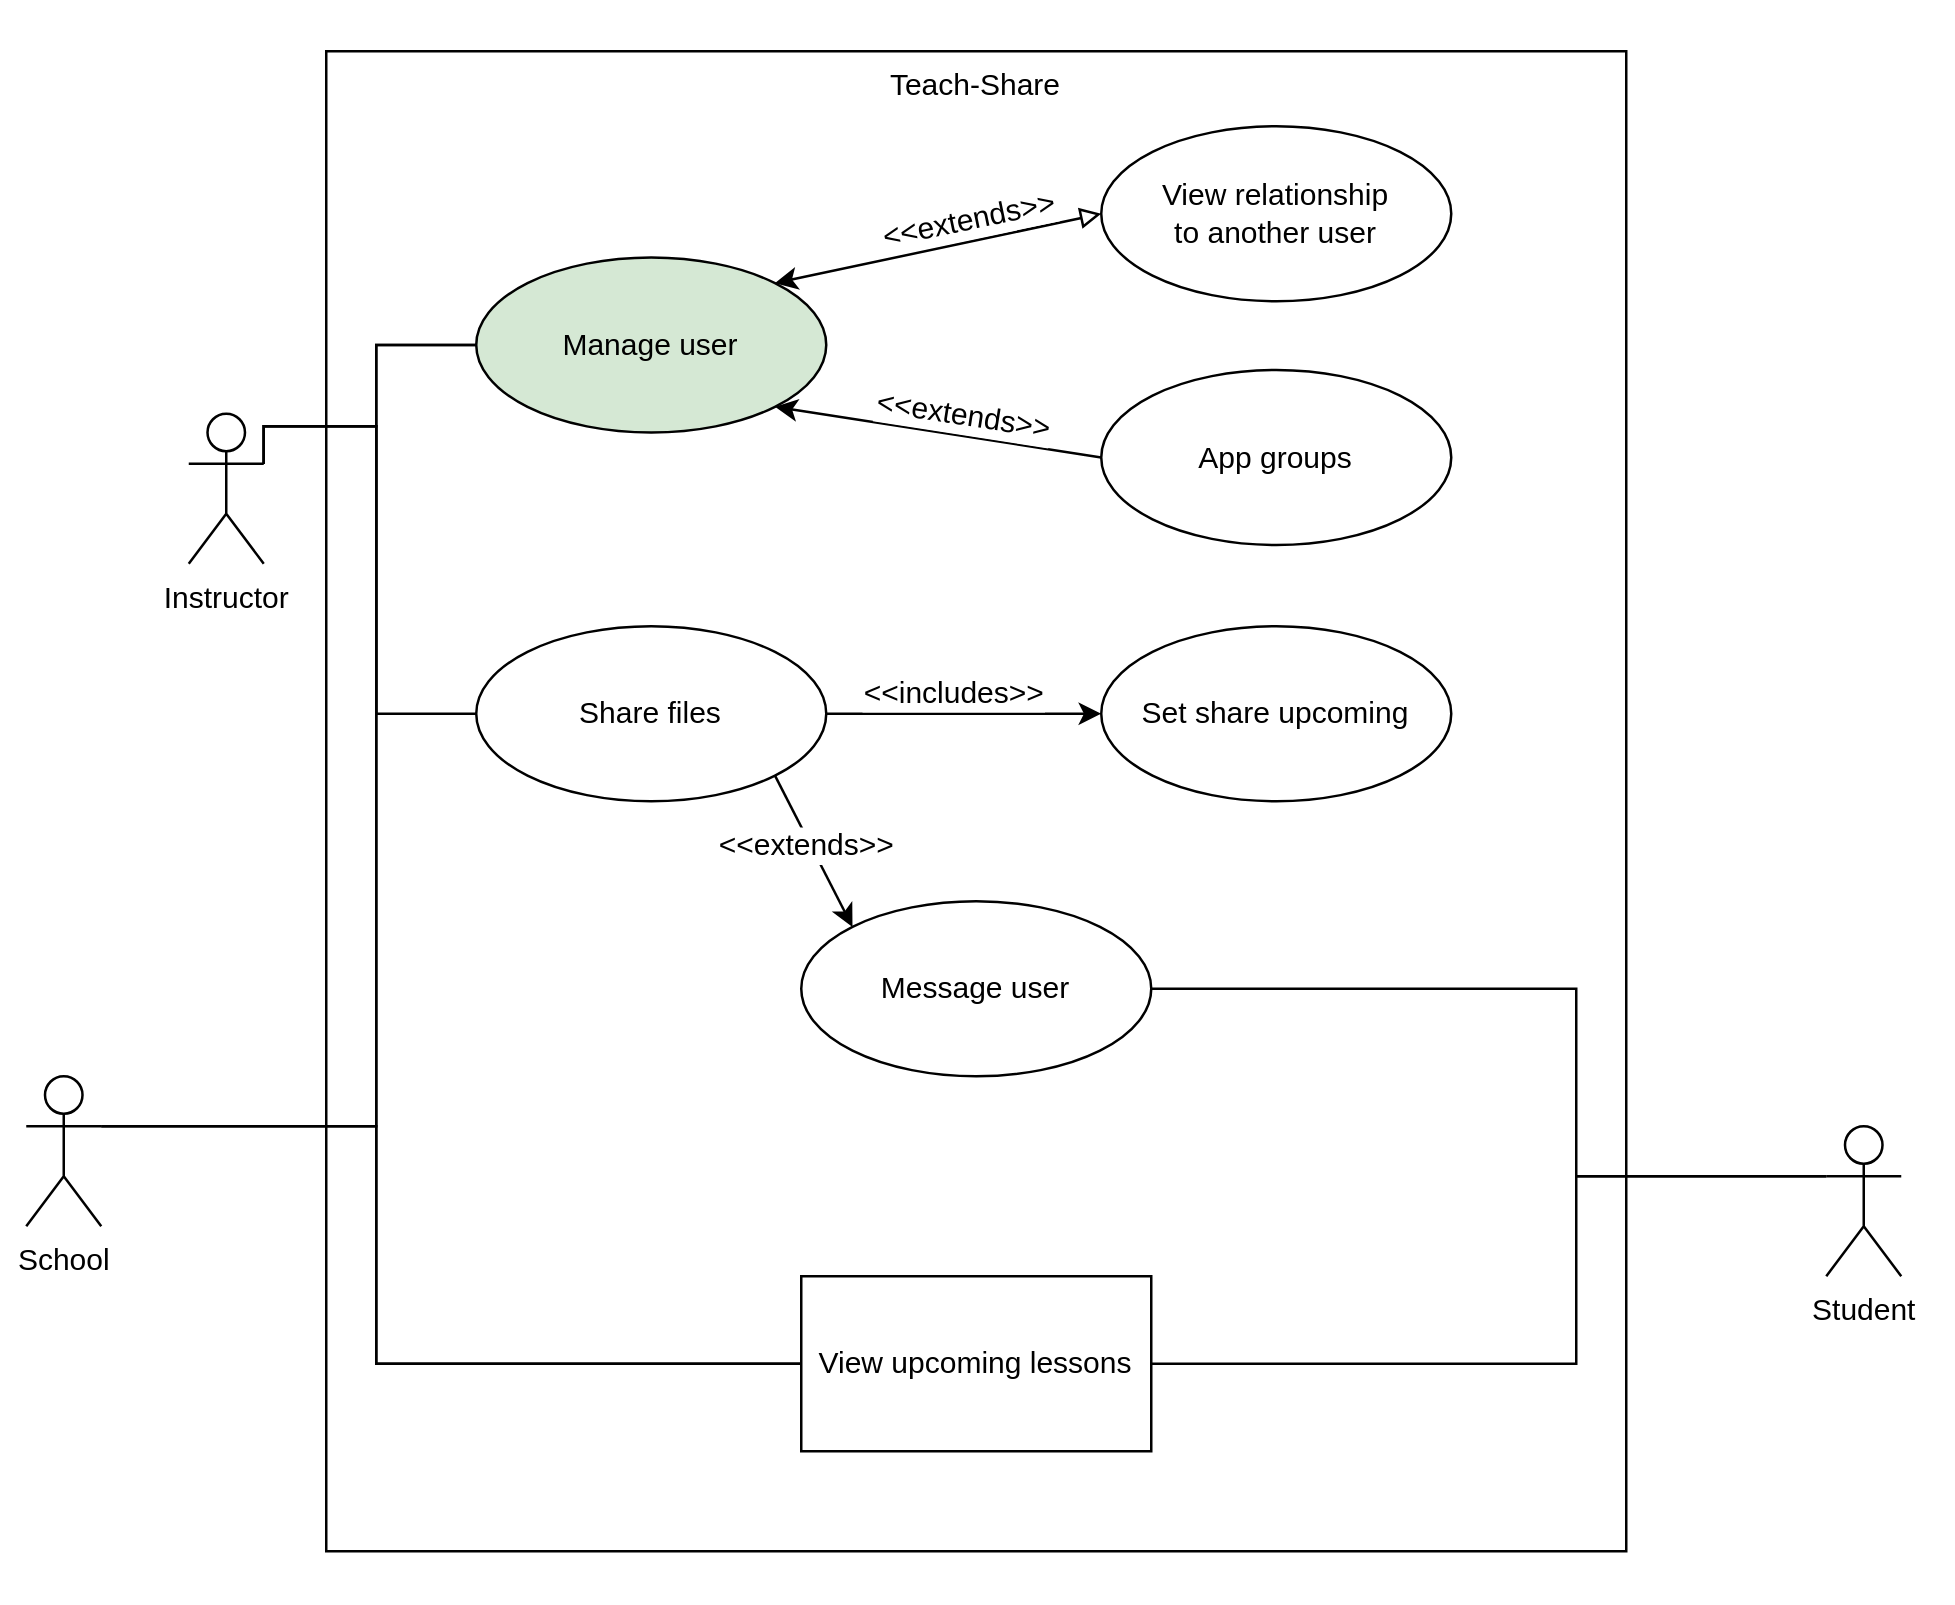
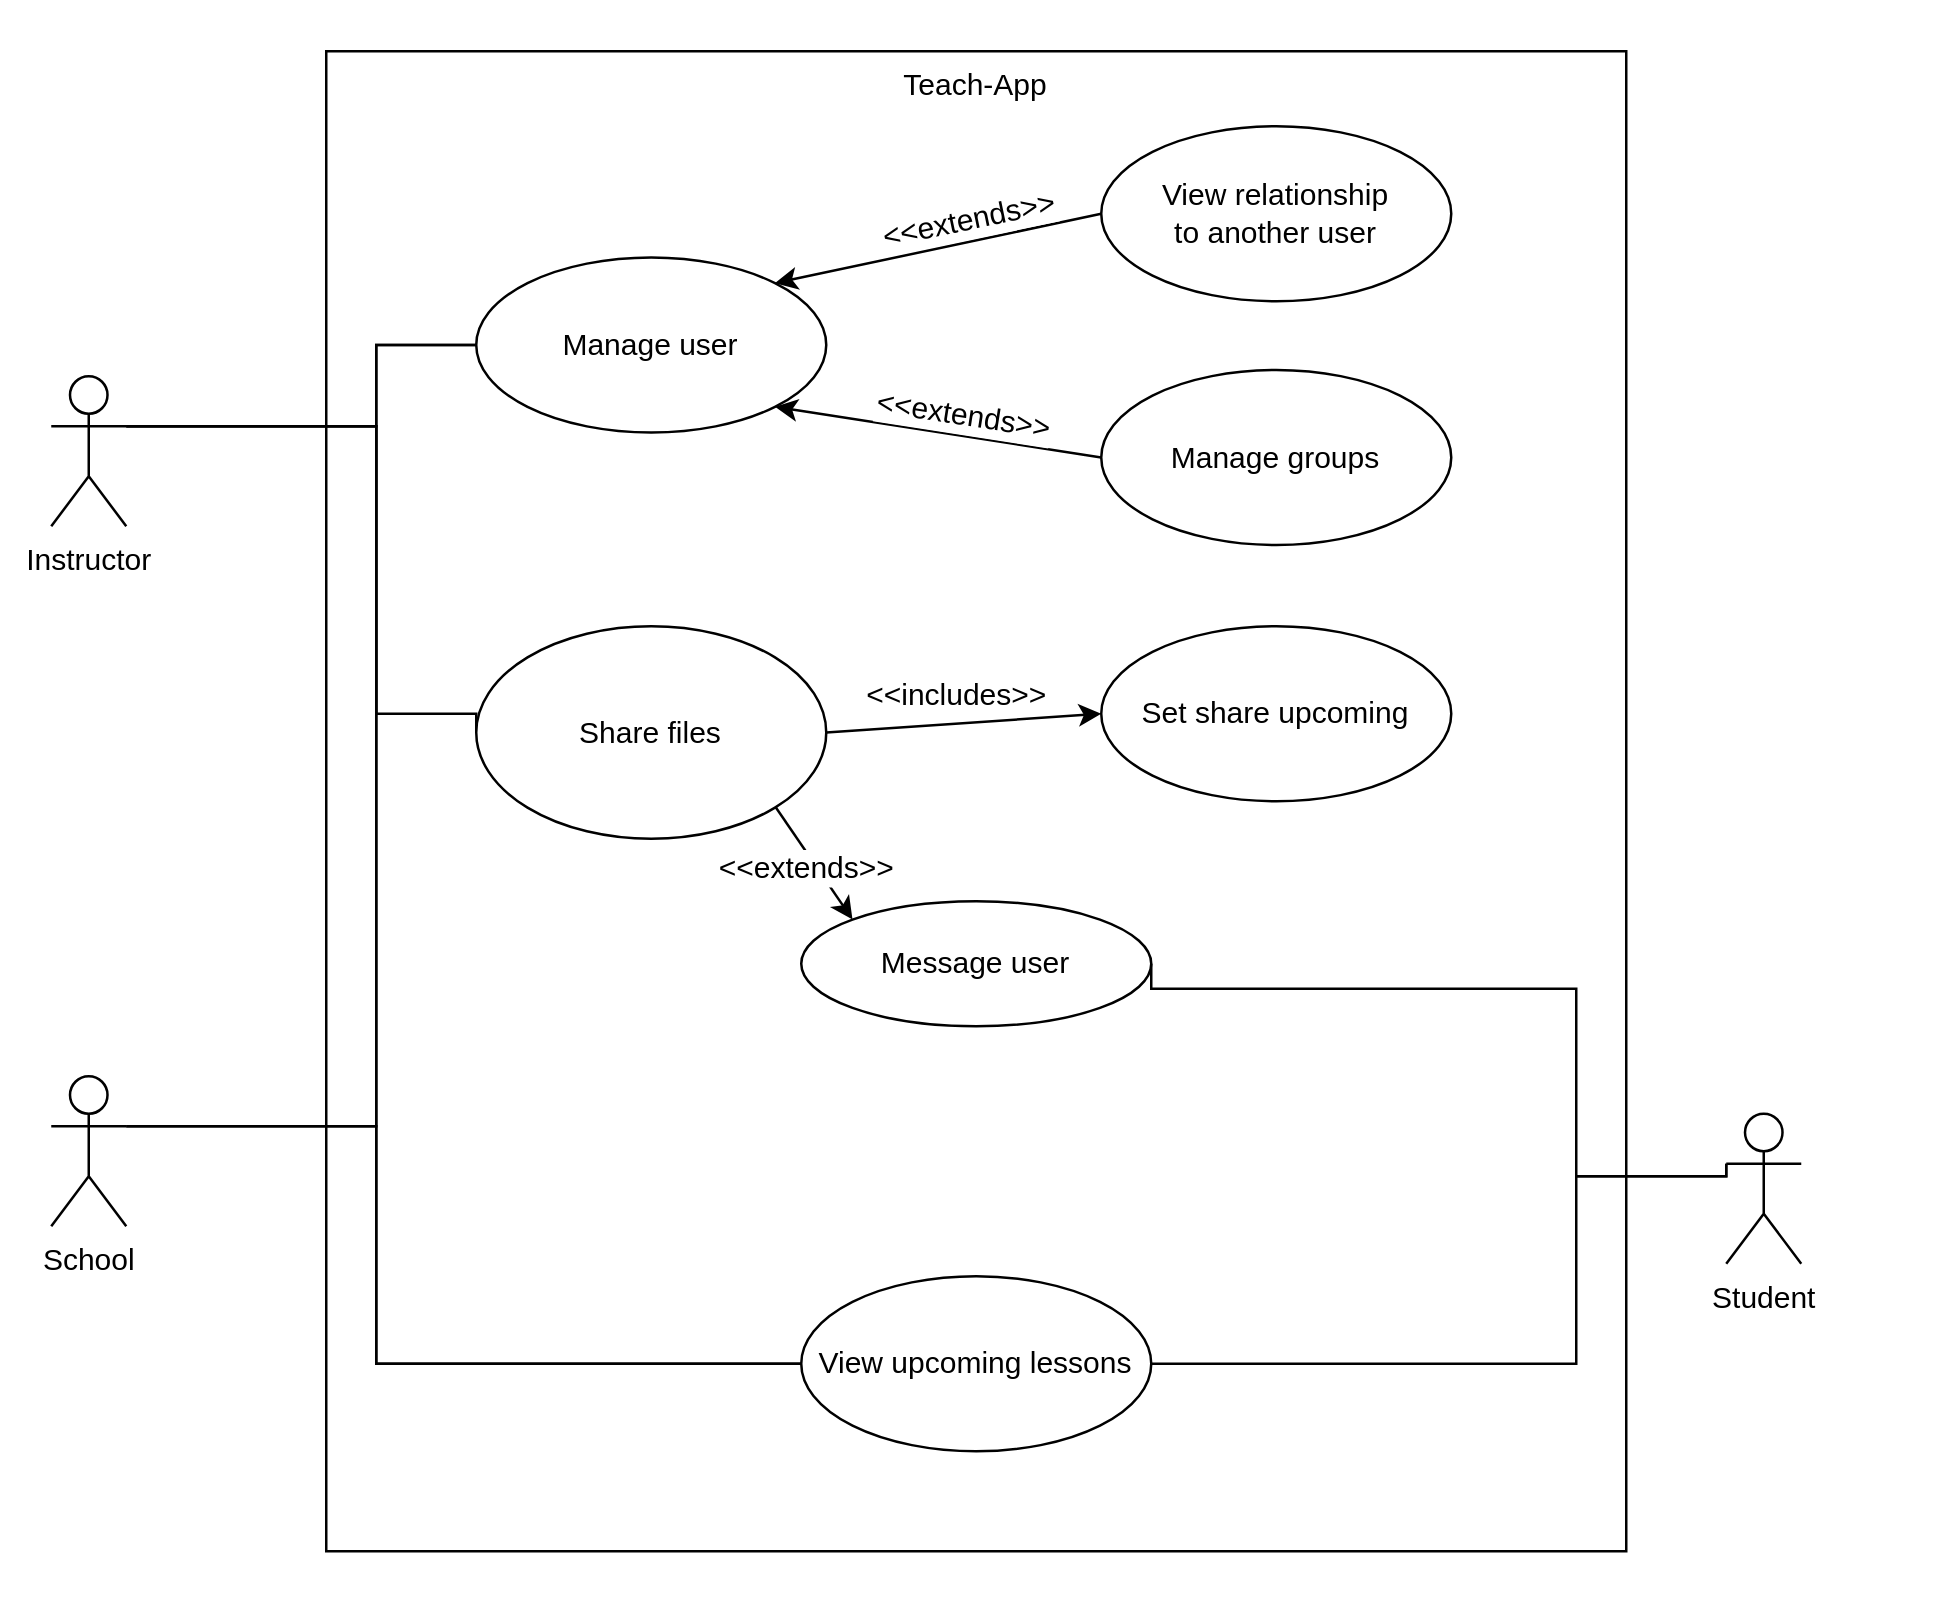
  <mxCell id="0" />
  <mxCell id="1" parent="0" />
- <mxCell id="2" value="Teach-Share" style="whiteSpace=wrap;html=1;labelPosition=center;verticalLabelPosition=middle;align=center;verticalAlign=top;" vertex="1" parent="1"><mxGeometry x="130" y="20" width="520" height="600" as="geometry" /></mxCell>
+ <mxCell id="2" value="Teach-App" style="whiteSpace=wrap;html=1;labelPosition=center;verticalLabelPosition=middle;align=center;verticalAlign=top;" vertex="1" parent="1"><mxGeometry x="130" y="20" width="520" height="600" as="geometry" /></mxCell>
  <mxCell id="3" style="edgeStyle=orthogonalEdgeStyle;rounded=0;orthogonalLoop=1;jettySize=auto;html=1;exitX=1;exitY=0.333;exitDx=0;exitDy=0;exitPerimeter=0;entryX=0;entryY=0.5;entryDx=0;entryDy=0;endArrow=none;endFill=0;" edge="1" parent="1" source="6" target="23"><mxGeometry relative="1" as="geometry"><Array as="points"><mxPoint x="150" y="170" /><mxPoint x="150" y="138" /></Array></mxGeometry></mxCell>
  <mxCell id="4" style="edgeStyle=orthogonalEdgeStyle;rounded=0;orthogonalLoop=1;jettySize=auto;html=1;exitX=1;exitY=0.333;exitDx=0;exitDy=0;exitPerimeter=0;entryX=0;entryY=0.5;entryDx=0;entryDy=0;endArrow=none;endFill=0;" edge="1" parent="1" source="6" target="18"><mxGeometry relative="1" as="geometry"><Array as="points"><mxPoint x="150" y="170" /><mxPoint x="150" y="285" /></Array></mxGeometry></mxCell>
  <mxCell id="5" style="edgeStyle=orthogonalEdgeStyle;rounded=0;orthogonalLoop=1;jettySize=auto;html=1;exitX=1;exitY=0.333;exitDx=0;exitDy=0;exitPerimeter=0;entryX=0;entryY=0.5;entryDx=0;entryDy=0;endArrow=none;endFill=0;" edge="1" parent="1" source="6" target="13"><mxGeometry relative="1" as="geometry"><Array as="points"><mxPoint x="150" y="170" /><mxPoint x="150" y="545" /></Array></mxGeometry></mxCell>
- <mxCell id="6" value="Instructor" style="shape=umlActor;verticalLabelPosition=bottom;labelBackgroundColor=#ffffff;verticalAlign=top;html=1;" vertex="1" parent="1"><mxGeometry x="75" y="165" width="30" height="60" as="geometry" /></mxCell>
+ <mxCell id="6" value="Instructor" style="shape=umlActor;verticalLabelPosition=bottom;labelBackgroundColor=#ffffff;verticalAlign=top;html=1;" vertex="1" parent="1"><mxGeometry x="20" y="150" width="30" height="60" as="geometry" /></mxCell>
  <mxCell id="7" style="edgeStyle=orthogonalEdgeStyle;rounded=0;jumpStyle=none;orthogonalLoop=1;jettySize=auto;html=1;exitX=0;exitY=0.333;exitDx=0;exitDy=0;exitPerimeter=0;entryX=1;entryY=0.5;entryDx=0;entryDy=0;endArrow=none;endFill=0;strokeColor=#000000;" edge="1" parent="1" source="9" target="24"><mxGeometry relative="1" as="geometry"><Array as="points"><mxPoint x="630" y="470" /><mxPoint x="630" y="395" /></Array></mxGeometry></mxCell>
  <mxCell id="8" style="edgeStyle=orthogonalEdgeStyle;rounded=0;orthogonalLoop=1;jettySize=auto;html=1;exitX=0;exitY=0.333;exitDx=0;exitDy=0;exitPerimeter=0;entryX=1;entryY=0.5;entryDx=0;entryDy=0;endArrow=none;endFill=0;" edge="1" parent="1" source="9" target="13"><mxGeometry relative="1" as="geometry"><Array as="points"><mxPoint x="630" y="470" /><mxPoint x="630" y="545" /></Array></mxGeometry></mxCell>
- <mxCell id="9" value="Student" style="shape=umlActor;verticalLabelPosition=bottom;labelBackgroundColor=#ffffff;verticalAlign=top;html=1;" vertex="1" parent="1"><mxGeometry x="730" y="450" width="30" height="60" as="geometry" /></mxCell>
+ <mxCell id="9" value="Student" style="shape=umlActor;verticalLabelPosition=bottom;labelBackgroundColor=#ffffff;verticalAlign=top;html=1;" vertex="1" parent="1"><mxGeometry x="690" y="445" width="30" height="60" as="geometry" /></mxCell>
  <mxCell id="10" style="edgeStyle=orthogonalEdgeStyle;rounded=0;orthogonalLoop=1;jettySize=auto;html=1;exitX=1;exitY=0.333;exitDx=0;exitDy=0;exitPerimeter=0;entryX=0;entryY=0.5;entryDx=0;entryDy=0;endArrow=none;endFill=0;" edge="1" parent="1" source="12" target="13"><mxGeometry relative="1" as="geometry"><Array as="points"><mxPoint x="150" y="450" /><mxPoint x="150" y="545" /></Array></mxGeometry></mxCell>
  <mxCell id="11" style="edgeStyle=orthogonalEdgeStyle;rounded=0;orthogonalLoop=1;jettySize=auto;html=1;exitX=1;exitY=0.333;exitDx=0;exitDy=0;exitPerimeter=0;entryX=0;entryY=0.5;entryDx=0;entryDy=0;endArrow=none;endFill=0;" edge="1" parent="1" source="12" target="23"><mxGeometry relative="1" as="geometry"><Array as="points"><mxPoint x="150" y="450" /><mxPoint x="150" y="138" /></Array></mxGeometry></mxCell>
- <mxCell id="12" value="School" style="shape=umlActor;verticalLabelPosition=bottom;labelBackgroundColor=#ffffff;verticalAlign=top;html=1;" vertex="1" parent="1"><mxGeometry x="10" y="430" width="30" height="60" as="geometry" /></mxCell>
- <mxCell id="13" value="View upcoming lessons" style="whiteSpace=wrap;html=1;rounded=0;" vertex="1" parent="1"><mxGeometry x="320" y="510" width="140" height="70" as="geometry" /></mxCell>
+ <mxCell id="12" value="School" style="shape=umlActor;verticalLabelPosition=bottom;labelBackgroundColor=#ffffff;verticalAlign=top;html=1;" vertex="1" parent="1"><mxGeometry x="20" y="430" width="30" height="60" as="geometry" /></mxCell>
+ <mxCell id="13" value="View upcoming lessons" style="ellipse;whiteSpace=wrap;html=1;" vertex="1" parent="1"><mxGeometry x="320" y="510" width="140" height="70" as="geometry" /></mxCell>
  <mxCell id="14" style="edgeStyle=none;rounded=0;orthogonalLoop=1;jettySize=auto;html=1;exitX=1;exitY=0.5;exitDx=0;exitDy=0;entryX=0;entryY=0.5;entryDx=0;entryDy=0;endArrow=classic;endFill=1;jumpStyle=none;strokeColor=#000000;" edge="1" parent="1" source="18" target="25"><mxGeometry relative="1" as="geometry" /></mxCell>
  <mxCell id="15" value="&amp;lt;&amp;lt;includes&amp;gt;&amp;gt;" style="text;html=1;resizable=0;points=[];align=center;verticalAlign=middle;labelBackgroundColor=#ffffff;" vertex="1" connectable="0" parent="14"><mxGeometry x="0.463" relative="1" as="geometry"><mxPoint x="-29.5" y="-9" as="offset" /></mxGeometry></mxCell>
  <mxCell id="16" style="rounded=0;orthogonalLoop=1;jettySize=auto;html=1;exitX=0;exitY=0;exitDx=0;exitDy=0;entryX=1;entryY=1;entryDx=0;entryDy=0;startArrow=classic;startFill=1;endArrow=none;endFill=0;" edge="1" parent="1" source="24" target="18"><mxGeometry relative="1" as="geometry" /></mxCell>
  <mxCell id="17" value="&amp;lt;&amp;lt;extends&amp;gt;&amp;gt;" style="text;html=1;resizable=0;points=[];align=center;verticalAlign=middle;labelBackgroundColor=#ffffff;rotation=0;" vertex="1" connectable="0" parent="16"><mxGeometry x="0.544" y="2" relative="1" as="geometry"><mxPoint x="6.5" y="13" as="offset" /></mxGeometry></mxCell>
- <mxCell id="18" value="Share files" style="ellipse;whiteSpace=wrap;html=1;" vertex="1" parent="1"><mxGeometry x="190" y="250" width="140" height="70" as="geometry" /></mxCell>
- <mxCell id="19" style="edgeStyle=none;rounded=0;jumpStyle=none;orthogonalLoop=1;jettySize=auto;html=1;exitX=1;exitY=0;exitDx=0;exitDy=0;entryX=0;entryY=0.5;entryDx=0;entryDy=0;endArrow=block;endFill=0;strokeColor=#000000;startArrow=classic;startFill=1;" edge="1" parent="1" source="23" target="26"><mxGeometry relative="1" as="geometry" /></mxCell>
+ <mxCell id="18" value="Share files" style="ellipse;whiteSpace=wrap;html=1;" vertex="1" parent="1"><mxGeometry x="190" y="250" width="140" height="85" as="geometry" /></mxCell>
+ <mxCell id="19" style="edgeStyle=none;rounded=0;jumpStyle=none;orthogonalLoop=1;jettySize=auto;html=1;exitX=1;exitY=0;exitDx=0;exitDy=0;entryX=0;entryY=0.5;entryDx=0;entryDy=0;endArrow=none;endFill=0;strokeColor=#000000;startArrow=classic;startFill=1;" edge="1" parent="1" source="23" target="26"><mxGeometry relative="1" as="geometry" /></mxCell>
  <mxCell id="20" value="&amp;lt;&amp;lt;extends&amp;gt;&amp;gt;" style="text;html=1;resizable=0;points=[];align=center;verticalAlign=middle;labelBackgroundColor=#ffffff;rotation=-11.7;" vertex="1" connectable="0" parent="19"><mxGeometry x="0.402" y="1" relative="1" as="geometry"><mxPoint x="-15" y="-5" as="offset" /></mxGeometry></mxCell>
  <mxCell id="21" style="rounded=0;jumpStyle=none;orthogonalLoop=1;jettySize=auto;html=1;exitX=1;exitY=1;exitDx=0;exitDy=0;entryX=0;entryY=0.5;entryDx=0;entryDy=0;endArrow=none;endFill=0;strokeColor=#000000;startArrow=classic;startFill=1;" edge="1" parent="1" source="23" target="27"><mxGeometry relative="1" as="geometry" /></mxCell>
  <mxCell id="22" value="&amp;lt;&amp;lt;extends&amp;gt;&amp;gt;" style="text;html=1;resizable=0;points=[];align=center;verticalAlign=middle;labelBackgroundColor=#ffffff;rotation=8.8;" vertex="1" connectable="0" parent="21"><mxGeometry x="0.366" relative="1" as="geometry"><mxPoint x="-13.5" y="-11" as="offset" /></mxGeometry></mxCell>
- <mxCell id="23" value="Manage user" style="ellipse;whiteSpace=wrap;html=1;fillColor=#d5e8d4;" vertex="1" parent="1"><mxGeometry x="190" y="102.5" width="140" height="70" as="geometry" /></mxCell>
- <mxCell id="24" value="Message user" style="ellipse;whiteSpace=wrap;html=1;" vertex="1" parent="1"><mxGeometry x="320" y="360" width="140" height="70" as="geometry" /></mxCell>
+ <mxCell id="23" value="Manage user" style="ellipse;whiteSpace=wrap;html=1;" vertex="1" parent="1"><mxGeometry x="190" y="102.5" width="140" height="70" as="geometry" /></mxCell>
+ <mxCell id="24" value="Message user" style="ellipse;whiteSpace=wrap;html=1;" vertex="1" parent="1"><mxGeometry x="320" y="360" width="140" height="50" as="geometry" /></mxCell>
  <mxCell id="25" value="Set share upcoming" style="ellipse;whiteSpace=wrap;html=1;" vertex="1" parent="1"><mxGeometry x="440" y="250" width="140" height="70" as="geometry" /></mxCell>
  <mxCell id="26" value="View relationship&lt;br&gt;to another user" style="ellipse;whiteSpace=wrap;html=1;" vertex="1" parent="1"><mxGeometry x="440" y="50" width="140" height="70" as="geometry" /></mxCell>
- <mxCell id="27" value="App groups" style="ellipse;whiteSpace=wrap;html=1;" vertex="1" parent="1"><mxGeometry x="440" y="147.5" width="140" height="70" as="geometry" /></mxCell>
+ <mxCell id="27" value="Manage groups" style="ellipse;whiteSpace=wrap;html=1;" vertex="1" parent="1"><mxGeometry x="440" y="147.5" width="140" height="70" as="geometry" /></mxCell>
